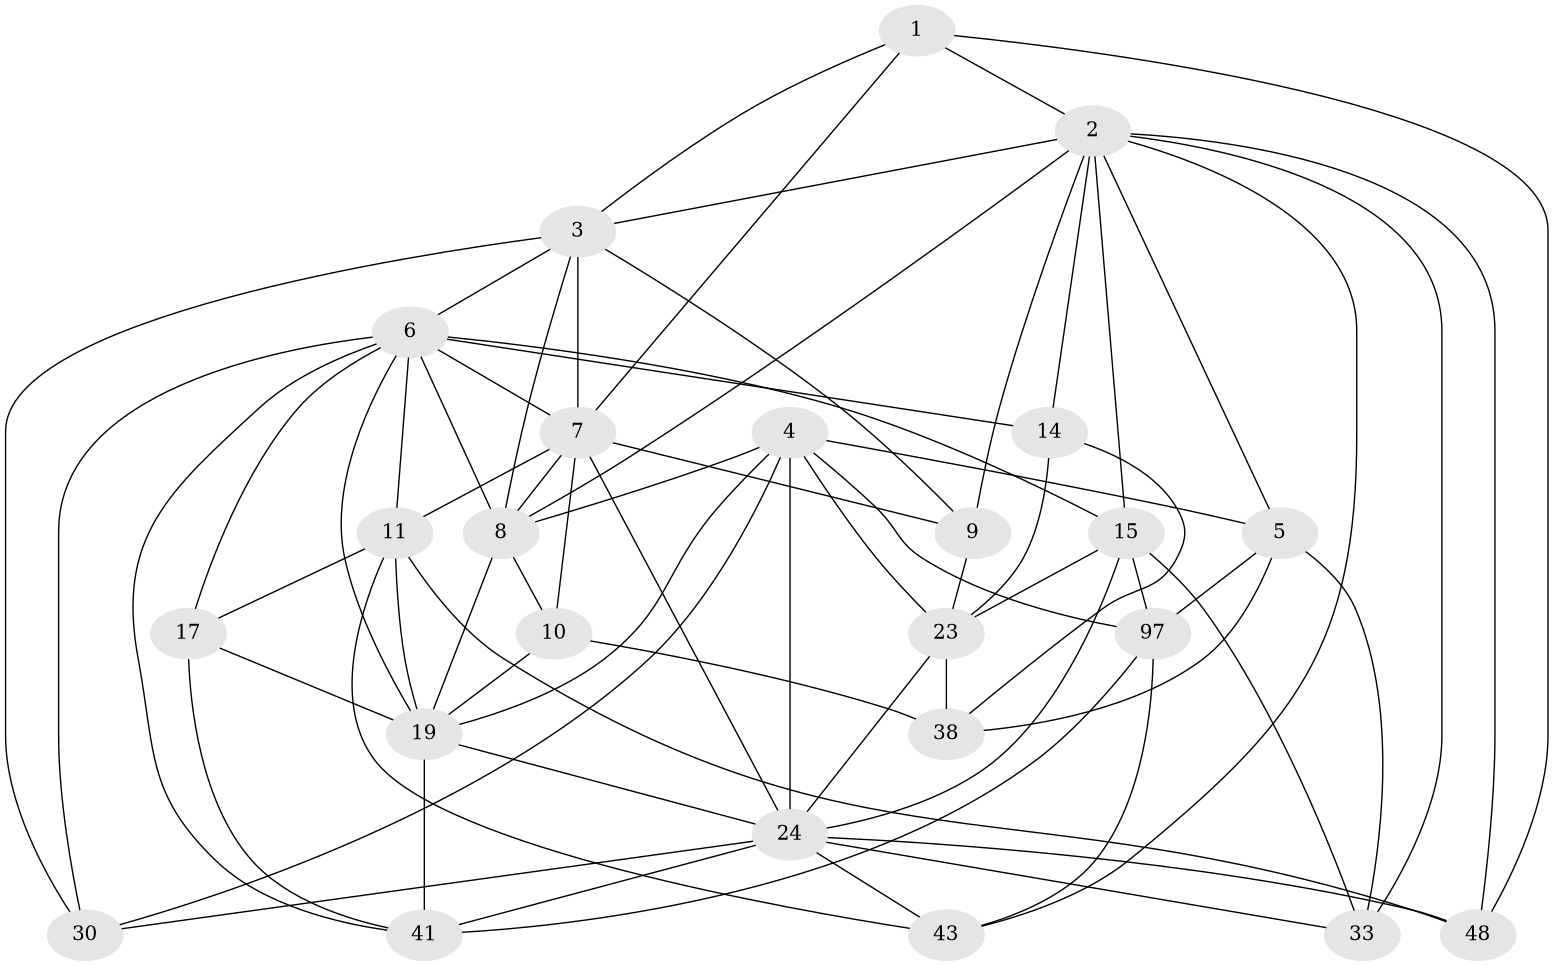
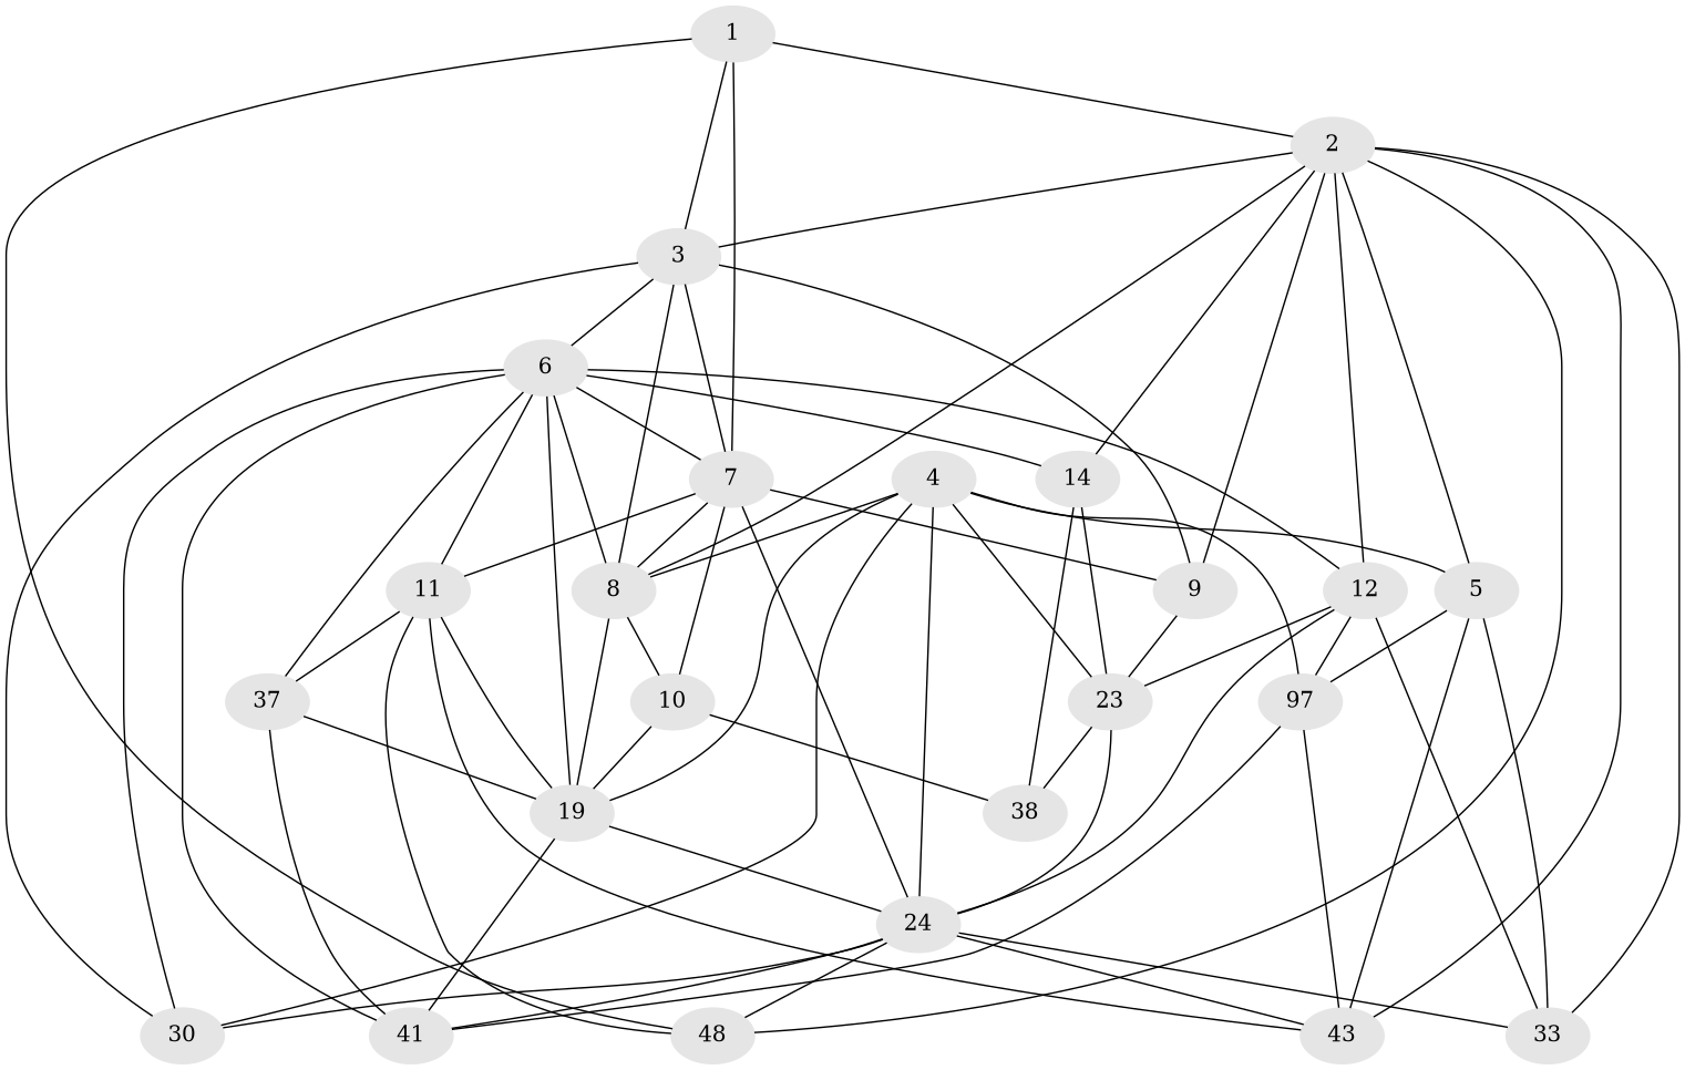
  graph {
    node [color=gray90 style=filled]
    2 [super="+10+20+37"]
    3 [super="+35+40"]
    48
    5 [super="+28+49"]
    8 [super="+45"]
    9
    14
-   15 [super="+18"]
+   15 [super="+18" label=12]
    33
    43
    1
    7 [super="+21+36"]
    6 [super="+12+46"]
    30
    24 [super="+25"]
    11 [super="+16"]
    n17 [label=10]
    n18 [label=97 super="+39"]
    38
    19 [super="+29"]
    23 [super="+31"]
-   17
+   17 [label=37]
    41 [super="+47"]
    4 [super="+22+34"]
    2 -- 3
    2 -- 48
    2 -- 5
    2 -- 8
    2 -- 9
    2 -- 14
    2 -- 15
    2 -- 33
    2 -- 43
    3 -- 8
    3 -- 9
    3 -- 7
    3 -- 6
    3 -- 30
    5 -- 33
    5 -- n18 [weight=2]
-   5 -- 38
+   5 -- 43
    8 -- n17
    8 -- 19
    9 -- 23
    14 -- 38
    14 -- 23
    15 -- 33
    15 -- 24
    15 -- n18
    15 -- 23
    1 -- 2
    1 -- 3
    1 -- 48
    1 -- 7
    7 -- 8
    7 -- 9
    7 -- 24
    7 -- 11
    7 -- n17
    6 -- 8
    6 -- 14
    6 -- 15
    6 -- 7
    6 -- 30
    6 -- 11
    6 -- 19
    6 -- 17
    6 -- 41
    24 -- 48
    24 -- 33
    24 -- 43
    24 -- 30
    24 -- 41
    11 -- 48
    11 -- 43
    11 -- 19
    11 -- 17
    n17 -- 38
    n17 -- 19
    n18 -- 43
    n18 -- 41
    19 -- 24
    19 -- 41
    23 -- 24
    23 -- 38
    17 -- 19
    17 -- 41
    4 -- 5
    4 -- 8
    4 -- 30
    4 -- 24
    4 -- n18
    4 -- 19
    4 -- 23
  }
